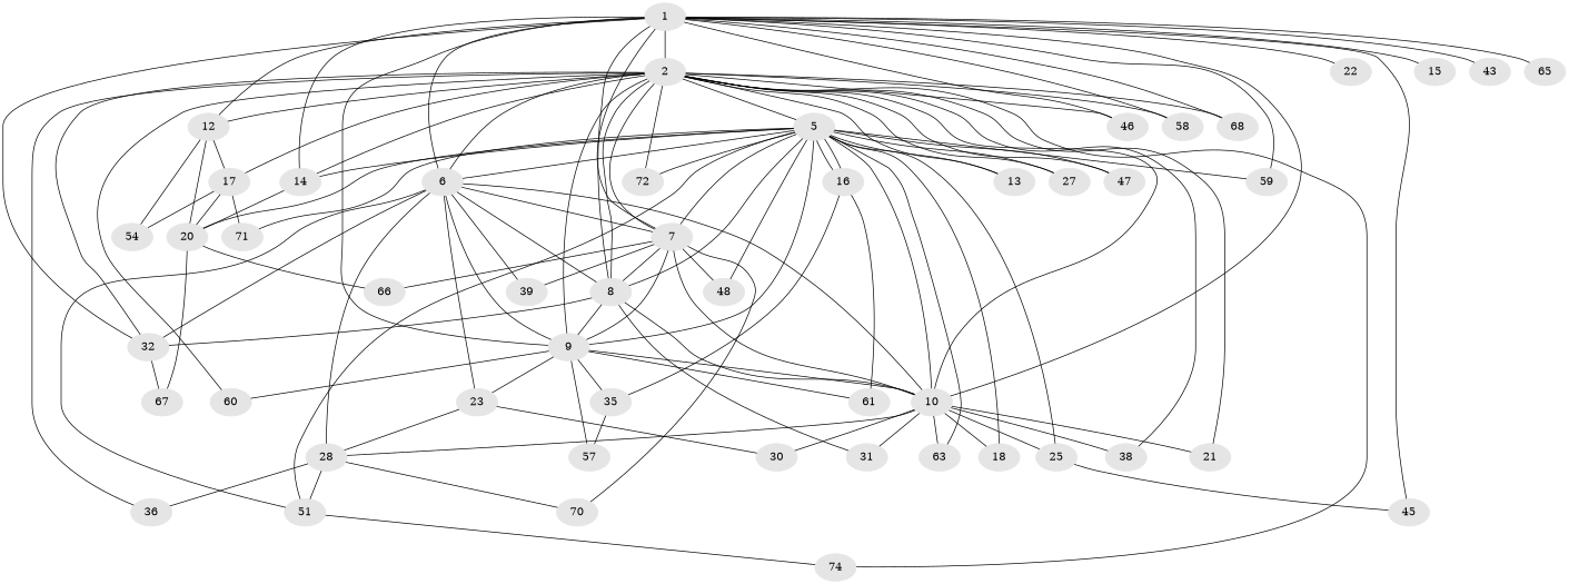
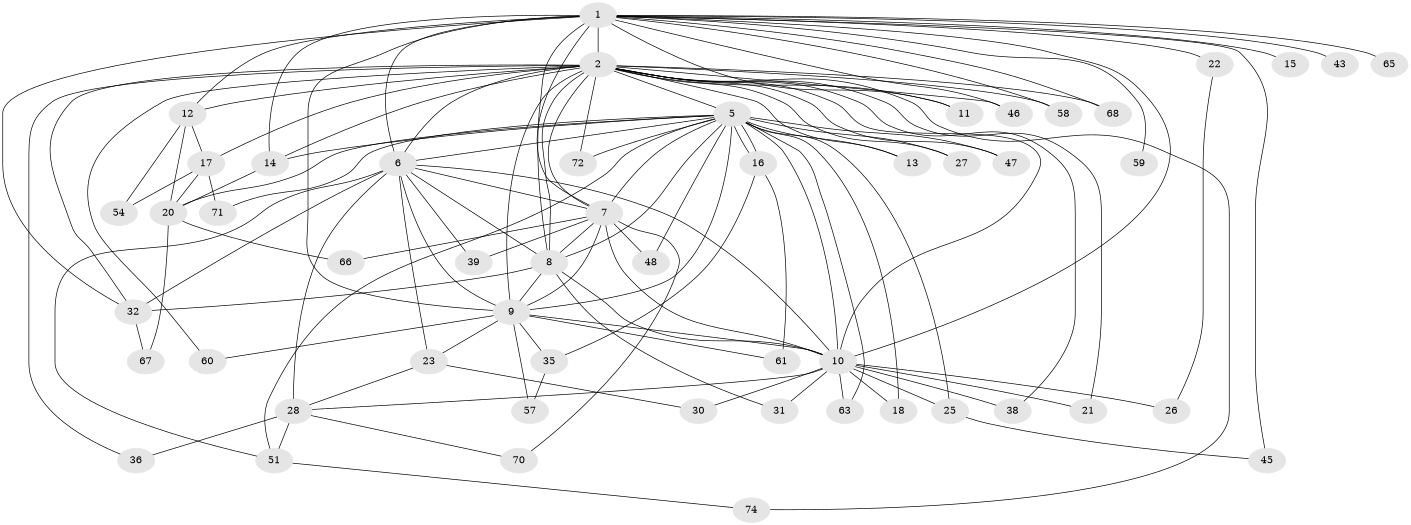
  graph {
    node [color=gray90 style=filled]
    1 [super="+3"]
    2 [super="+4"]
    6 [super="+41"]
    7 [super="+19"]
    8 [super="+73"]
    9 [super="+62"]
    10 [super="+29"]
+   11
    12 [super="+64"]
    14 [super="+44"]
    15
    22 [super="+34"]
    32 [super="+50"]
    43
    45
    46
    58
    59
    65
    68
    5 [super="+49"]
    13
    17 [super="+55"]
    21
    27
    36
    38
    n28 [label=47 super="+69"]
    60
    72
    74
    16 [super="+52"]
    18
    20 [super="+42"]
    25
    48
    51 [super="+53"]
    63
    71
    23 [super="+33"]
    28 [super="+37"]
    39
    66
    70
    31
    35
    57
    61
+   26
    30
    54
    67
    1 -- 2 [weight=4]
    1 -- 6 [weight=3]
    1 -- 7 [weight=2]
    1 -- 8 [weight=2]
    1 -- 9 [weight=3]
    1 -- 10 [weight=2]
+   1 -- 11
    1 -- 12
    1 -- 14
    1 -- 15
    1 -- 22 [weight=2]
    1 -- 32
    1 -- 43 [weight=2]
    1 -- 45
    1 -- 46
    1 -- 58
    1 -- 59
    1 -- 65
    1 -- 68
    2 -- 6 [weight=2]
    2 -- 7 [weight=2]
    2 -- 8 [weight=2]
    2 -- 9 [weight=2]
    2 -- 10 [weight=2]
+   2 -- 11
    2 -- 12
    2 -- 14
    2 -- 32
    2 -- 46
    2 -- 58
    2 -- 68
    2 -- 5 [weight=2]
    2 -- 13
    2 -- 17
    2 -- 21
    2 -- 27
    2 -- 36
    2 -- 38
    2 -- n28
    2 -- 60
    2 -- 72
    2 -- 74
    6 -- 7
    6 -- 8
    6 -- 9
    6 -- 10
    6 -- 32
    6 -- 51
    6 -- 23
    6 -- 28 [weight=2]
    6 -- 39
    7 -- 8
    7 -- 9
    7 -- 10
    7 -- 48
    7 -- 39
    7 -- 66
    7 -- 70
    8 -- 9
    8 -- 10
    8 -- 32
    8 -- 31
    9 -- 10
    9 -- 60
    9 -- 23
    9 -- 35
    9 -- 57
    9 -- 61
    10 -- 21
    10 -- 38
    10 -- 18
    10 -- 25
    10 -- 63
    10 -- 28
    10 -- 31
+   10 -- 26
    10 -- 30
    12 -- 17
    12 -- 20 [weight=2]
    12 -- 54
    14 -- 20
+   22 -- 26
    32 -- 67
    5 -- 6
    5 -- 7
    5 -- 8
    5 -- 9
    5 -- 10 [weight=3]
    5 -- 14
-   5 -- 59
    5 -- 13
    5 -- 27
    5 -- n28 [weight=2]
    5 -- 72
    5 -- 16 [weight=2]
    5 -- 16
    5 -- 18
    5 -- 20
    5 -- 25
    5 -- 48
    5 -- 51
    5 -- 63
    5 -- 71
    17 -- 20
    17 -- 71
    17 -- 54
    16 -- 35
    16 -- 61
    20 -- 66
    20 -- 67
    25 -- 45
    51 -- 74
    23 -- 28
    23 -- 30
    28 -- 36
    28 -- 51
    28 -- 70
    35 -- 57
  }
